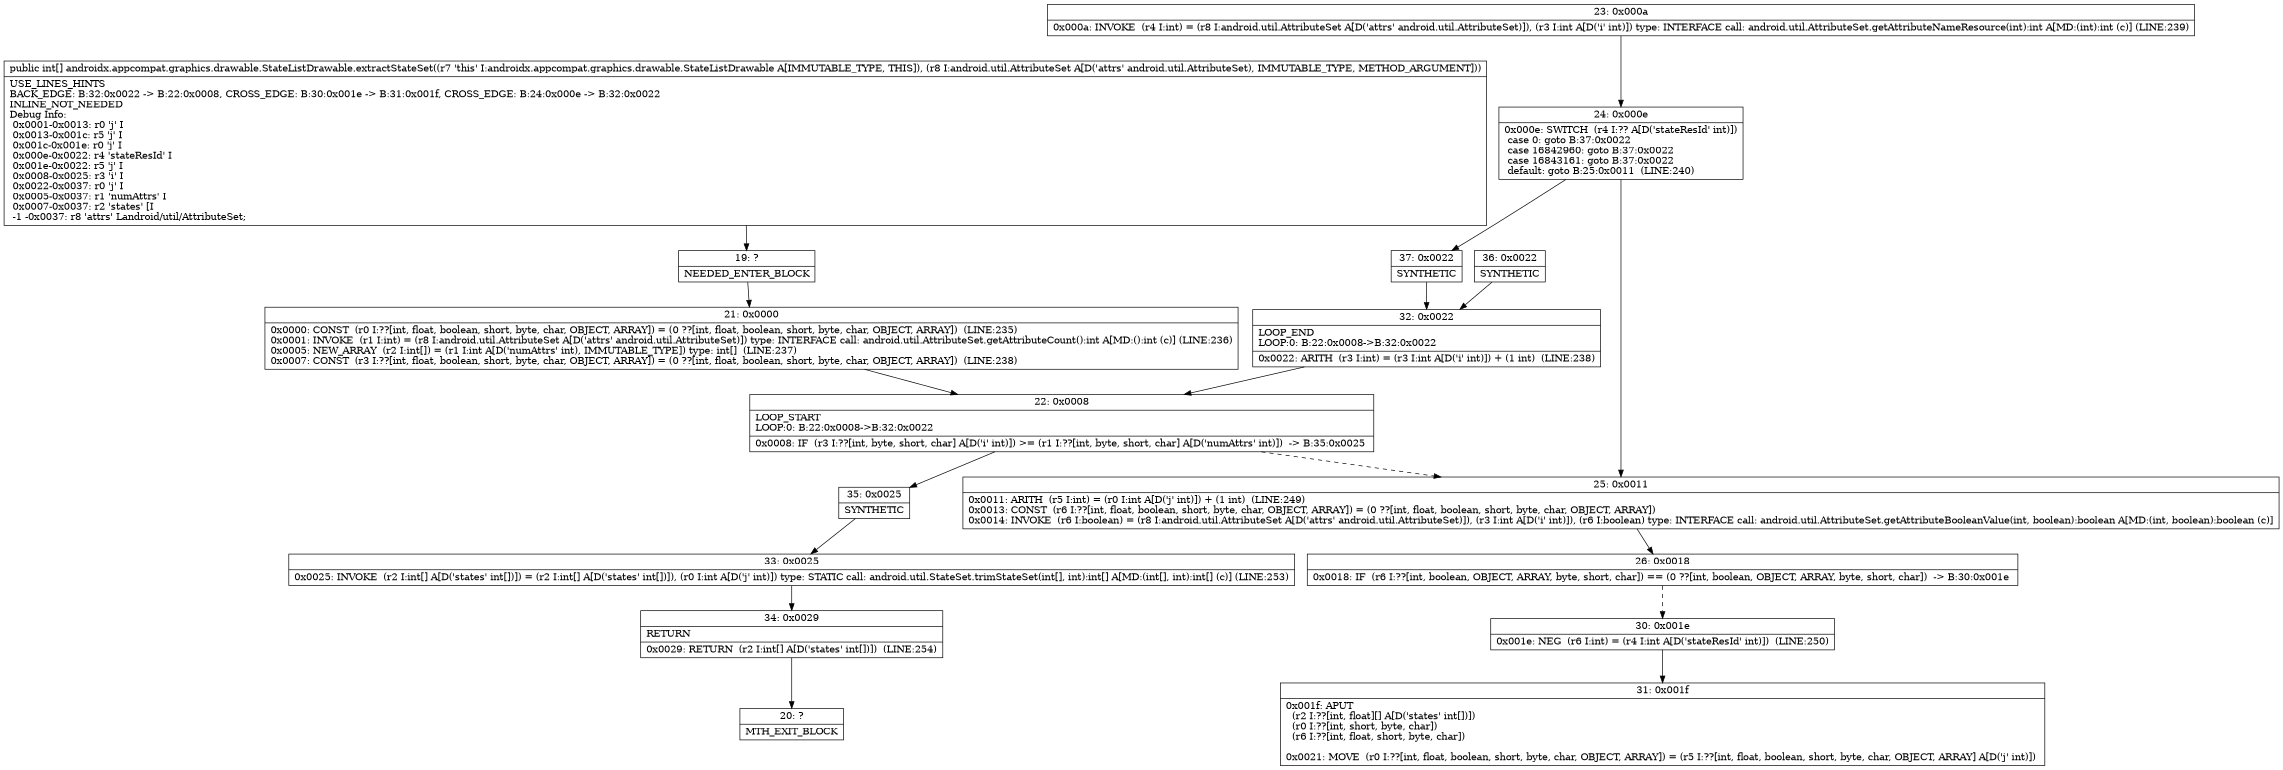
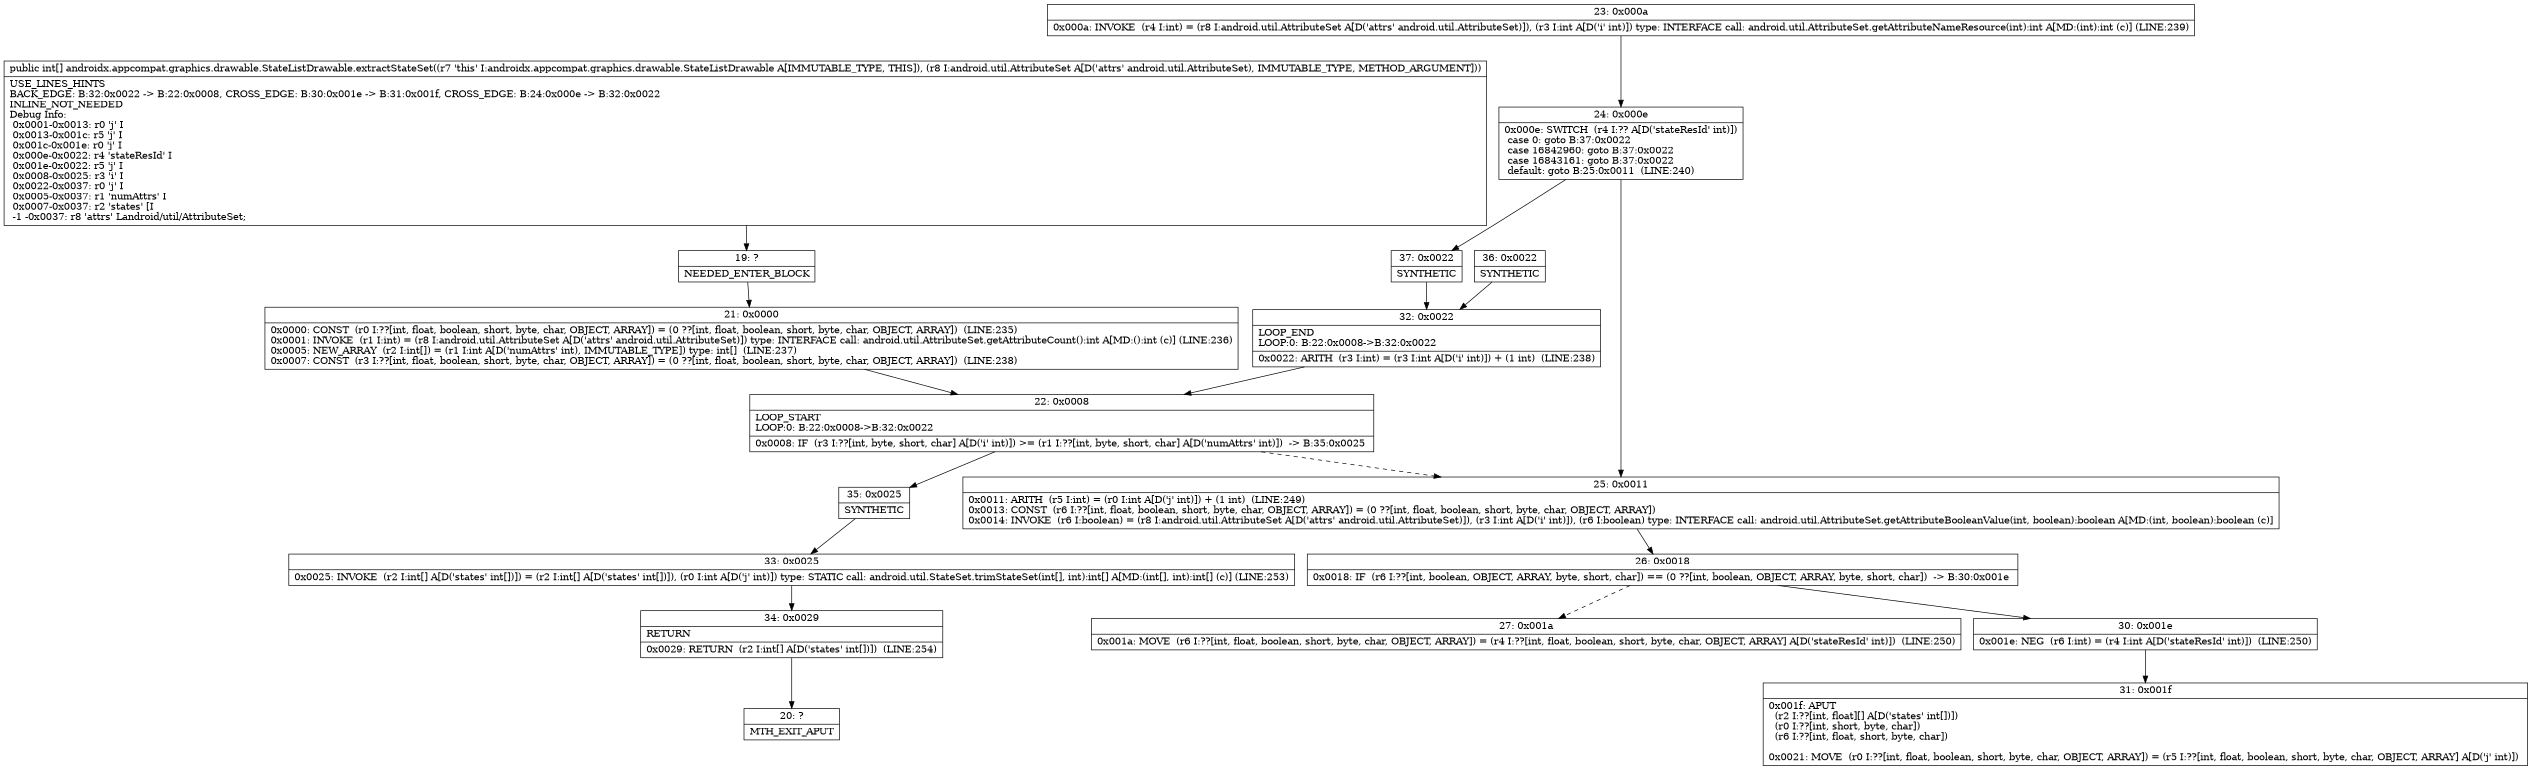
  digraph {
    node [shape=record]
    n1 [label="{19\:\ ?|NEEDED_ENTER_BLOCK\l}"]
    n2 [label="{21\:\ 0x0000|0x0000: CONST  (r0 I:??[int, float, boolean, short, byte, char, OBJECT, ARRAY]) = (0 ??[int, float, boolean, short, byte, char, OBJECT, ARRAY])  (LINE:235)\l0x0001: INVOKE  (r1 I:int) = (r8 I:android.util.AttributeSet A[D('attrs' android.util.AttributeSet)]) type: INTERFACE call: android.util.AttributeSet.getAttributeCount():int A[MD:():int (c)] (LINE:236)\l0x0005: NEW_ARRAY  (r2 I:int[]) = (r1 I:int A[D('numAttrs' int), IMMUTABLE_TYPE]) type: int[]  (LINE:237)\l0x0007: CONST  (r3 I:??[int, float, boolean, short, byte, char, OBJECT, ARRAY]) = (0 ??[int, float, boolean, short, byte, char, OBJECT, ARRAY])  (LINE:238)\l}"]
    n3 [label="{22\:\ 0x0008|LOOP_START\lLOOP:0: B:22:0x0008\-\>B:32:0x0022\l|0x0008: IF  (r3 I:??[int, byte, short, char] A[D('i' int)]) \>= (r1 I:??[int, byte, short, char] A[D('numAttrs' int)])  \-\> B:35:0x0025 \l}"]
    n4 [label="{35\:\ 0x0025|SYNTHETIC\l}"]
    n5 [label="{25\:\ 0x0011|0x0011: ARITH  (r5 I:int) = (r0 I:int A[D('j' int)]) + (1 int)  (LINE:249)\l0x0013: CONST  (r6 I:??[int, float, boolean, short, byte, char, OBJECT, ARRAY]) = (0 ??[int, float, boolean, short, byte, char, OBJECT, ARRAY]) \l0x0014: INVOKE  (r6 I:boolean) = (r8 I:android.util.AttributeSet A[D('attrs' android.util.AttributeSet)]), (r3 I:int A[D('i' int)]), (r6 I:boolean) type: INTERFACE call: android.util.AttributeSet.getAttributeBooleanValue(int, boolean):boolean A[MD:(int, boolean):boolean (c)]\l}"]
    n6 [label="{23\:\ 0x000a|0x000a: INVOKE  (r4 I:int) = (r8 I:android.util.AttributeSet A[D('attrs' android.util.AttributeSet)]), (r3 I:int A[D('i' int)]) type: INTERFACE call: android.util.AttributeSet.getAttributeNameResource(int):int A[MD:(int):int (c)] (LINE:239)\l}"]
    n7 [label="{24\:\ 0x000e|0x000e: SWITCH  (r4 I:?? A[D('stateResId' int)])\l case 0: goto B:37:0x0022\l case 16842960: goto B:37:0x0022\l case 16843161: goto B:37:0x0022\l default: goto B:25:0x0011  (LINE:240)\l}"]
    n8 [label="{33\:\ 0x0025|0x0025: INVOKE  (r2 I:int[] A[D('states' int[])]) = (r2 I:int[] A[D('states' int[])]), (r0 I:int A[D('j' int)]) type: STATIC call: android.util.StateSet.trimStateSet(int[], int):int[] A[MD:(int[], int):int[] (c)] (LINE:253)\l}"]
    n9 [label="{37\:\ 0x0022|SYNTHETIC\l}"]
    n10 [label="{26\:\ 0x0018|0x0018: IF  (r6 I:??[int, boolean, OBJECT, ARRAY, byte, short, char]) == (0 ??[int, boolean, OBJECT, ARRAY, byte, short, char])  \-\> B:30:0x001e \l}"]
    n11 [label="{32\:\ 0x0022|LOOP_END\lLOOP:0: B:22:0x0008\-\>B:32:0x0022\l|0x0022: ARITH  (r3 I:int) = (r3 I:int A[D('i' int)]) + (1 int)  (LINE:238)\l}"]
+   n12 [label="{27\:\ 0x001a|0x001a: MOVE  (r6 I:??[int, float, boolean, short, byte, char, OBJECT, ARRAY]) = (r4 I:??[int, float, boolean, short, byte, char, OBJECT, ARRAY] A[D('stateResId' int)])  (LINE:250)\l}"]
    n13 [label="{30\:\ 0x001e|0x001e: NEG  (r6 I:int) = (r4 I:int A[D('stateResId' int)])  (LINE:250)\l}"]
    n14 [label="{31\:\ 0x001f|0x001f: APUT  \l  (r2 I:??[int, float][] A[D('states' int[])])\l  (r0 I:??[int, short, byte, char])\l  (r6 I:??[int, float, short, byte, char])\l \l0x0021: MOVE  (r0 I:??[int, float, boolean, short, byte, char, OBJECT, ARRAY]) = (r5 I:??[int, float, boolean, short, byte, char, OBJECT, ARRAY] A[D('j' int)]) \l}"]
    n15 [label="{36\:\ 0x0022|SYNTHETIC\l}"]
    n16 [label="{34\:\ 0x0029|RETURN\l|0x0029: RETURN  (r2 I:int[] A[D('states' int[])])  (LINE:254)\l}"]
-   n17 [label="{20\:\ ?|MTH_EXIT_BLOCK\l}"]
+   n17 [label="{20\:\ ?|MTH_EXIT_APUT\l}"]
    n18 [label="{public int[] androidx.appcompat.graphics.drawable.StateListDrawable.extractStateSet((r7 'this' I:androidx.appcompat.graphics.drawable.StateListDrawable A[IMMUTABLE_TYPE, THIS]), (r8 I:android.util.AttributeSet A[D('attrs' android.util.AttributeSet), IMMUTABLE_TYPE, METHOD_ARGUMENT]))  | USE_LINES_HINTS\lBACK_EDGE: B:32:0x0022 \-\> B:22:0x0008, CROSS_EDGE: B:30:0x001e \-\> B:31:0x001f, CROSS_EDGE: B:24:0x000e \-\> B:32:0x0022\lINLINE_NOT_NEEDED\lDebug Info:\l  0x0001\-0x0013: r0 'j' I\l  0x0013\-0x001c: r5 'j' I\l  0x001c\-0x001e: r0 'j' I\l  0x000e\-0x0022: r4 'stateResId' I\l  0x001e\-0x0022: r5 'j' I\l  0x0008\-0x0025: r3 'i' I\l  0x0022\-0x0037: r0 'j' I\l  0x0005\-0x0037: r1 'numAttrs' I\l  0x0007\-0x0037: r2 'states' [I\l  \-1 \-0x0037: r8 'attrs' Landroid\/util\/AttributeSet;\l}"]
    n1 -> n2
    n2 -> n3
    n3 -> n4
    n3 -> n5 [style=dashed]
    n4 -> n8
    n5 -> n10
    n6 -> n7
    n7 -> n5
    n7 -> n9
    n8 -> n16
    n9 -> n11
-   n10 -> n13 [style=dashed]
+   n10 -> n12 [style=dashed]
+   n10 -> n13
    n11 -> n3
    n13 -> n14
    n15 -> n11
    n16 -> n17
    n18 -> n1
  }
